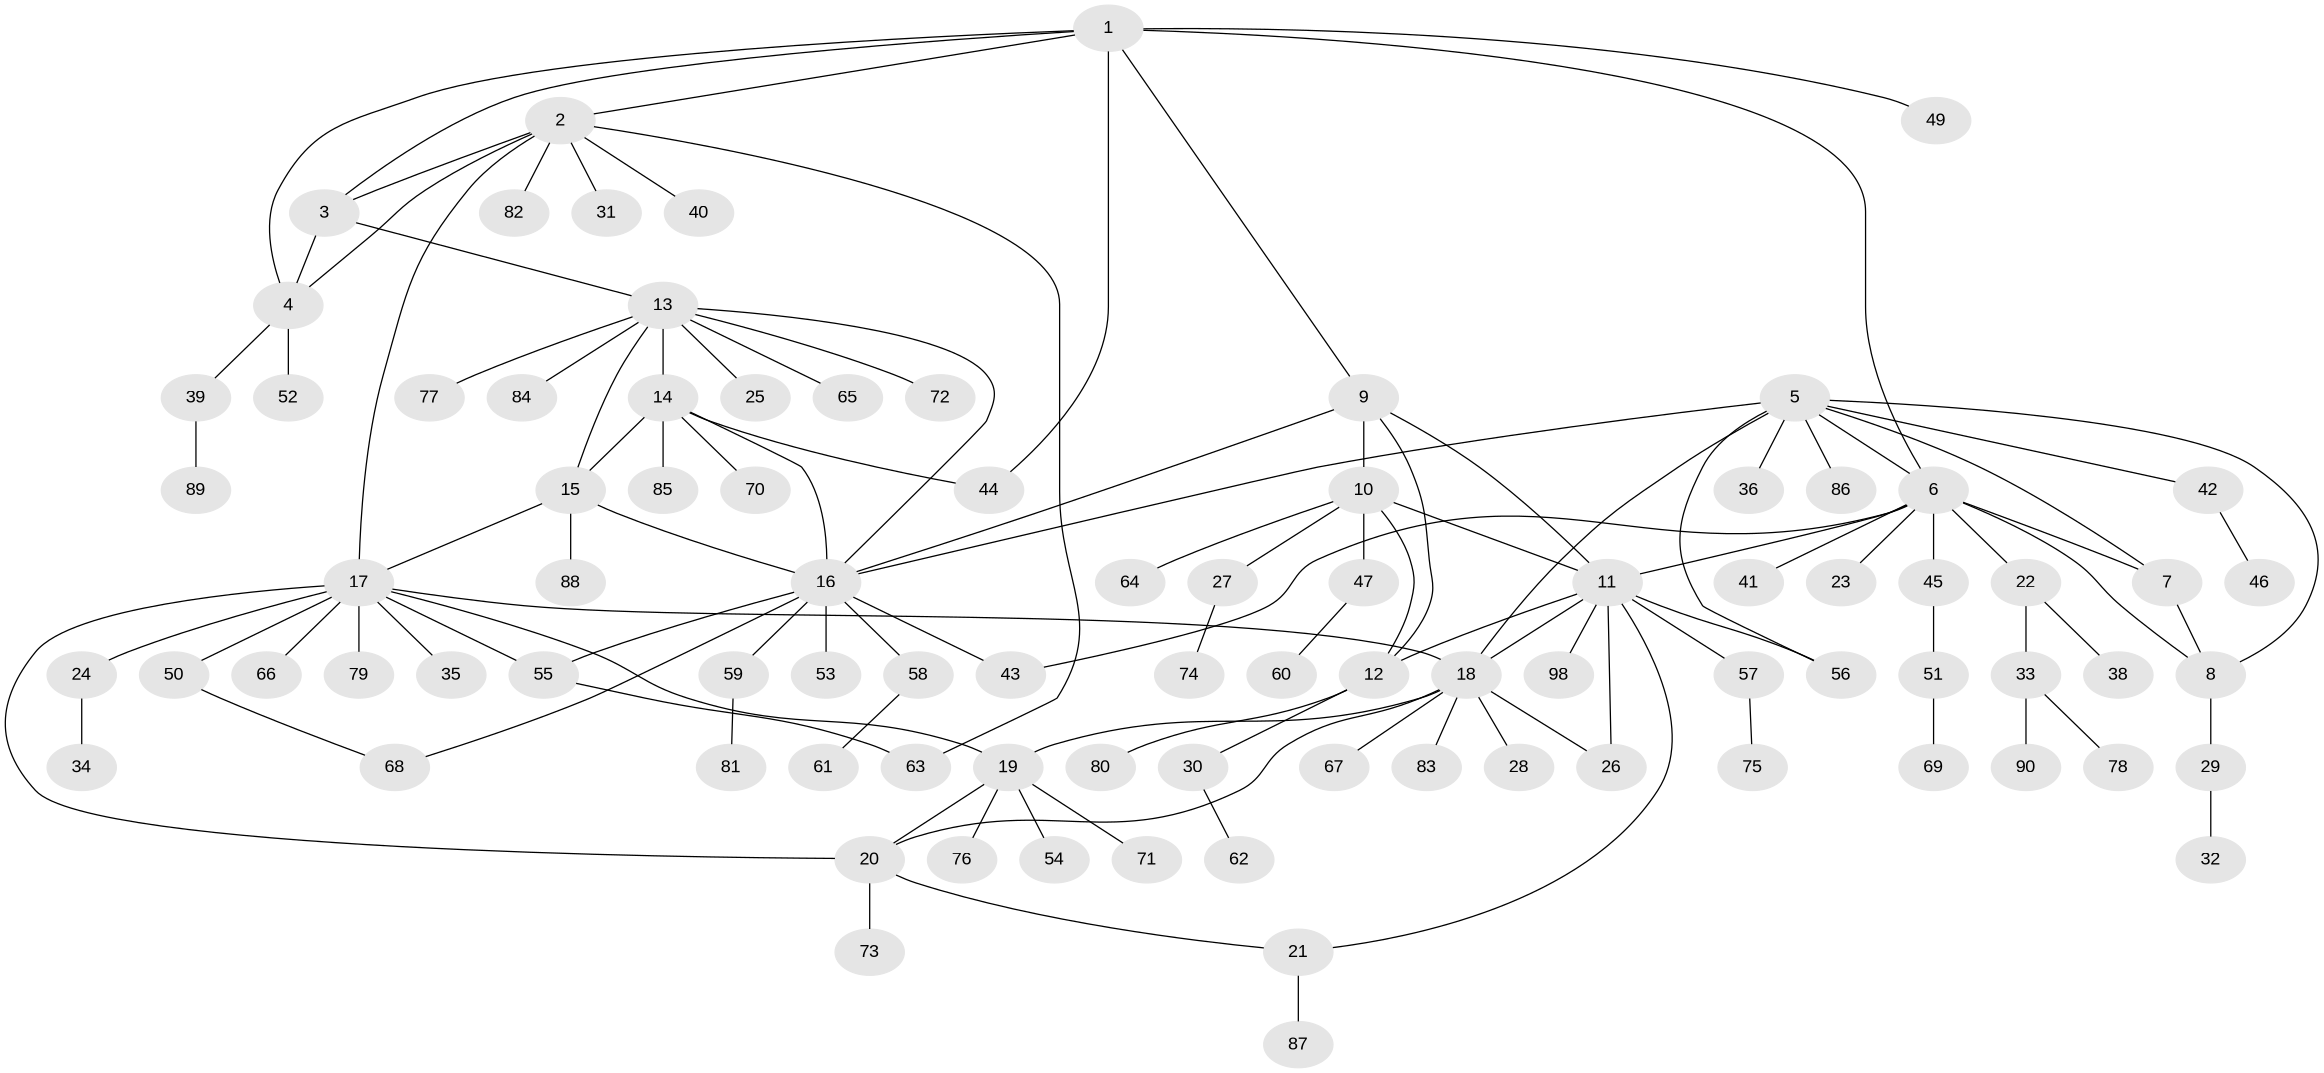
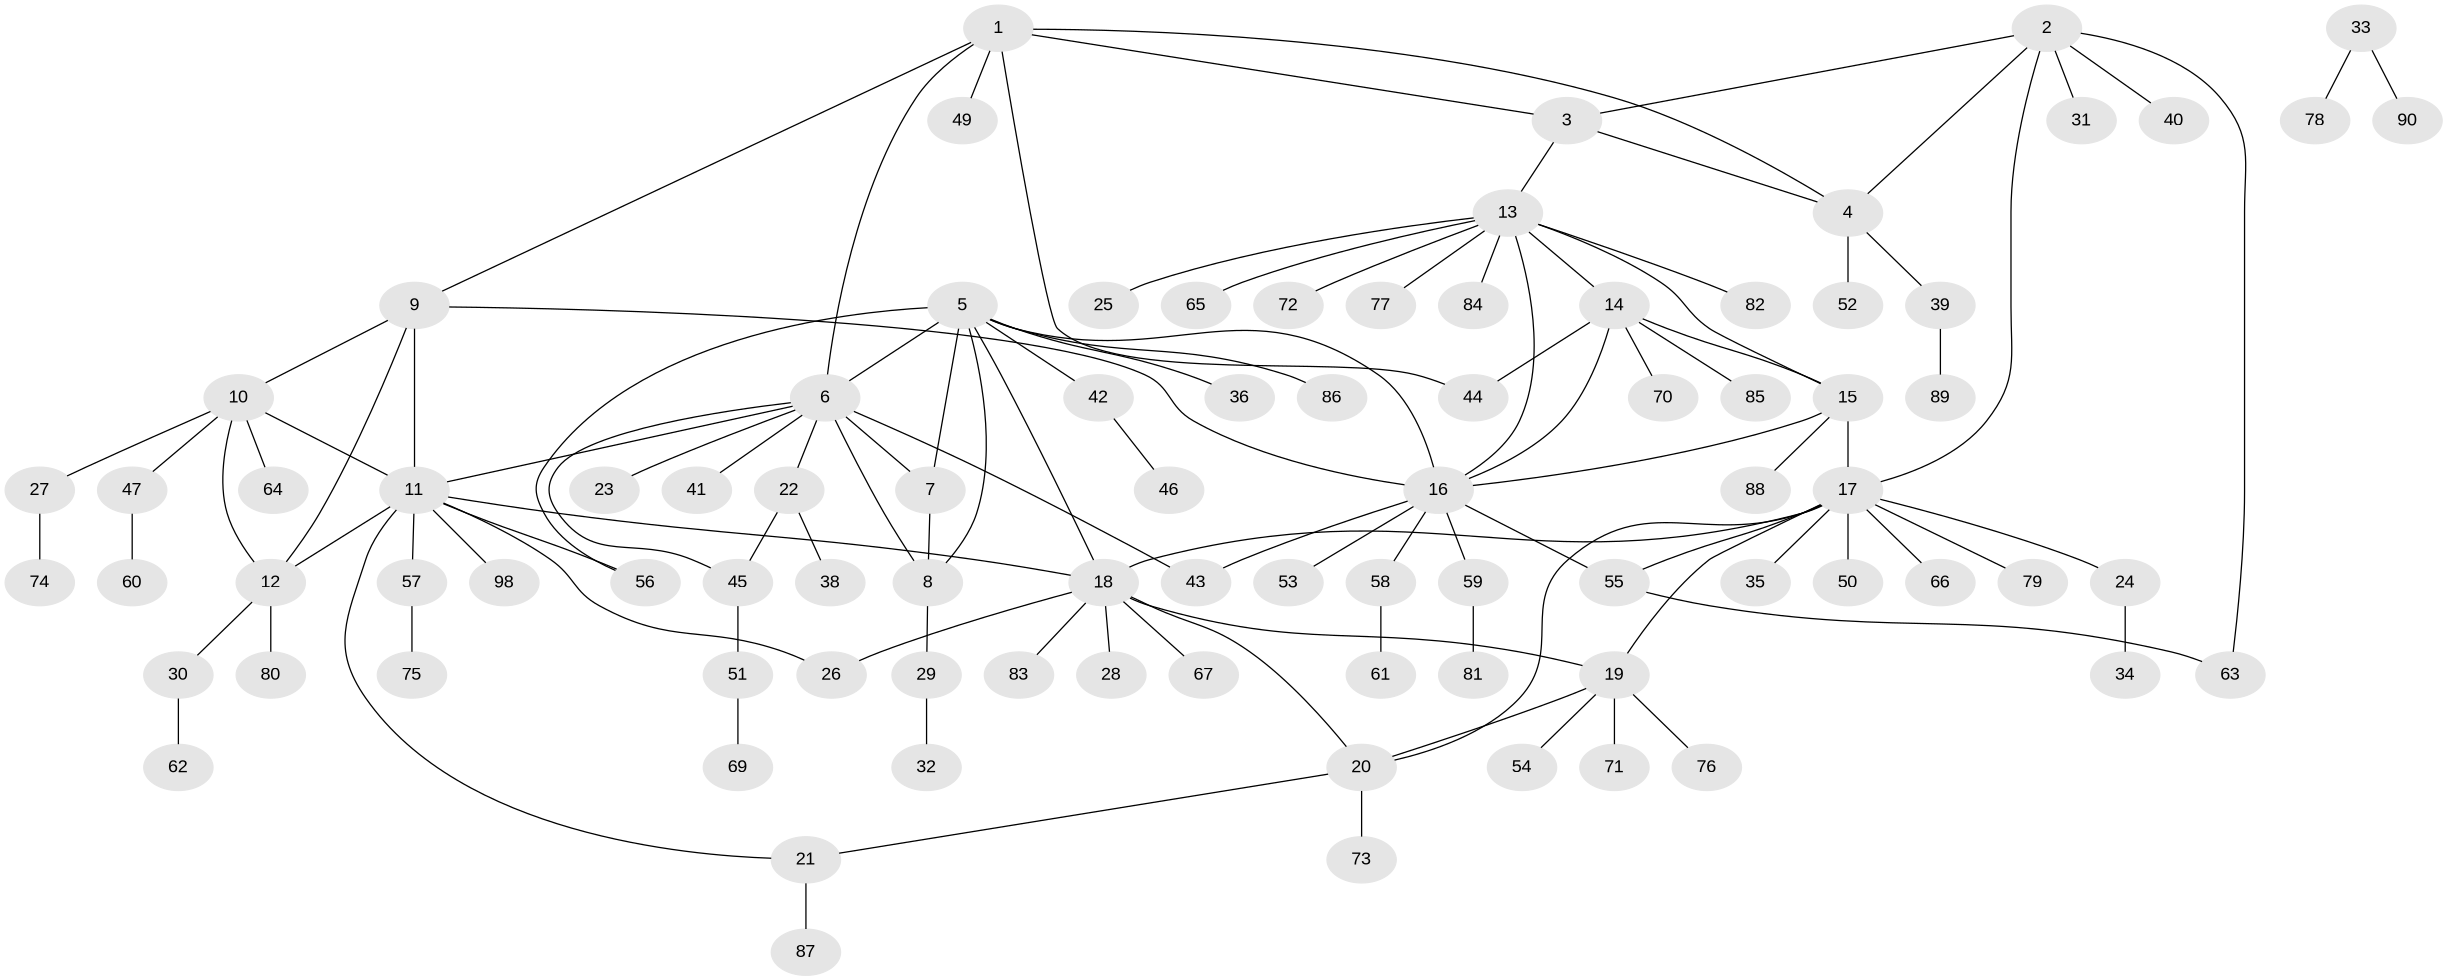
  graph {
    fontname="Liberation Sans"
    node [color=gray90 fontname="Liberation Sans" style=filled]
    edge [fontname="Liberation Sans"]
    1
    2
    3
    4
    6
    9
    44
    49
    17
    31
    40
    63
    82
    13
    39
    52
    7
    8
    11
    22
    23
    41
    43
    45
    16
    10
    12
    18
    55
    19
    20
    24
    35
    50
    66
    79
    14
    15
    25
    65
    72
    77
    84
    89
    5
    36
    42
    86
    56
    29
    53
    58
    59
-   68
    26
    28
    67
    83
    46
    21
    n61 [label=98]
    57
    33
    38
    51
    32
    27
    47
    64
    30
    80
    74
    60
    87
    75
    62
    70
    85
    88
    61
    81
    54
    71
    76
    73
    34
    78
    90
    69
-   1 -- 2
    1 -- 3
    1 -- 4
    1 -- 6
    1 -- 9
    1 -- 44
    1 -- 49
    2 -- 3
    2 -- 4
    2 -- 17
    2 -- 31
    2 -- 40
    2 -- 63
-   2 -- 82
+   13 -- 82
    3 -- 4
    3 -- 13
    4 -- 39
    4 -- 52
    6 -- 7
    6 -- 8
    6 -- 11
    6 -- 22
    6 -- 23
    6 -- 41
    6 -- 43
    6 -- 45
    9 -- 11
    9 -- 16
    9 -- 10
    9 -- 12
    17 -- 18
    17 -- 55
    17 -- 19
    17 -- 20
    17 -- 24
    17 -- 35
    17 -- 50
    17 -- 66
    17 -- 79
    13 -- 16
    13 -- 14
    13 -- 15
    13 -- 25
    13 -- 65
    13 -- 72
    13 -- 77
    13 -- 84
    39 -- 89
    7 -- 8
    8 -- 29
    11 -- 12
    11 -- 18
    11 -- 56
    11 -- 26
    11 -- 21
    11 -- n61
    11 -- 57
-   22 -- 33
+   22 -- 45
    22 -- 38
    45 -- 51
    16 -- 43
    16 -- 55
    16 -- 53
    16 -- 58
    16 -- 59
-   16 -- 68
    10 -- 11
    10 -- 12
    10 -- 27
    10 -- 47
    10 -- 64
    12 -- 30
    12 -- 80
    18 -- 19
    18 -- 20
    18 -- 26
    18 -- 28
    18 -- 67
    18 -- 83
    55 -- 63
    19 -- 20
    19 -- 54
    19 -- 71
    19 -- 76
    20 -- 21
    20 -- 73
    24 -- 34
-   50 -- 68
    14 -- 44
    14 -- 16
    14 -- 15
    14 -- 70
    14 -- 85
    15 -- 17
    15 -- 16
    15 -- 88
    5 -- 6
    5 -- 7
    5 -- 8
    5 -- 16
    5 -- 18
    5 -- 36
    5 -- 42
    5 -- 86
    5 -- 56
    42 -- 46
    29 -- 32
    58 -- 61
    59 -- 81
    21 -- 87
    57 -- 75
    33 -- 78
    33 -- 90
    51 -- 69
    27 -- 74
    47 -- 60
    30 -- 62
  }
